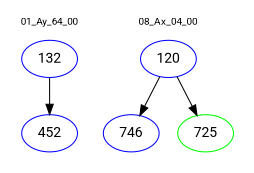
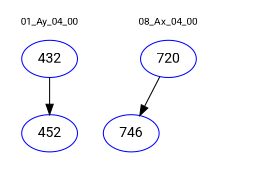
  digraph {
    fontname=Roboto
    node [color=blue fontname=Roboto]
    edge [color=black fontname=Roboto]
-   n1 [label=132]
+   n1 [label=432]
    n2 [label=452]
-   n3 [label=120]
+   n3 [label=720]
    n4 [label=746]
-   n5 [color=green label=725]
    subgraph cluster_1 {
      color=white
      fontsize=10
-     label="01_Ay_64_00"
+     label="01_Ay_04_00"
      n1
      n2
    }
    subgraph cluster_2 {
      color=white
      fontsize=10
      label="08_Ax_04_00"
      n3
      n4
-     n5
    }
    n1 -> n2
    n3 -> n4
-   n3 -> n5
  }
